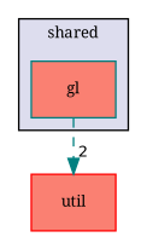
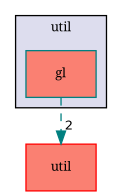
  digraph {
    compound=true
    fontname="Noto Serif"
    node [fillcolor=salmon fontname="Noto Serif" fontsize=10 shape=box style=filled]
    n1 [label=gl pencolor=black color=teal]
    n2 [label=util color=red]
    subgraph cluster_1 {
      bgcolor="#ddddee"
      fontsize=10
-     label=shared
+     label=util
      pencolor=black
      n1
    }
    n1 -> n2 [headlabel=2 labeldistance=1.5 labelfontname=Helvetica labelfontsize=10 color=teal style=dashed fontname="Noto Serif"]
  }
